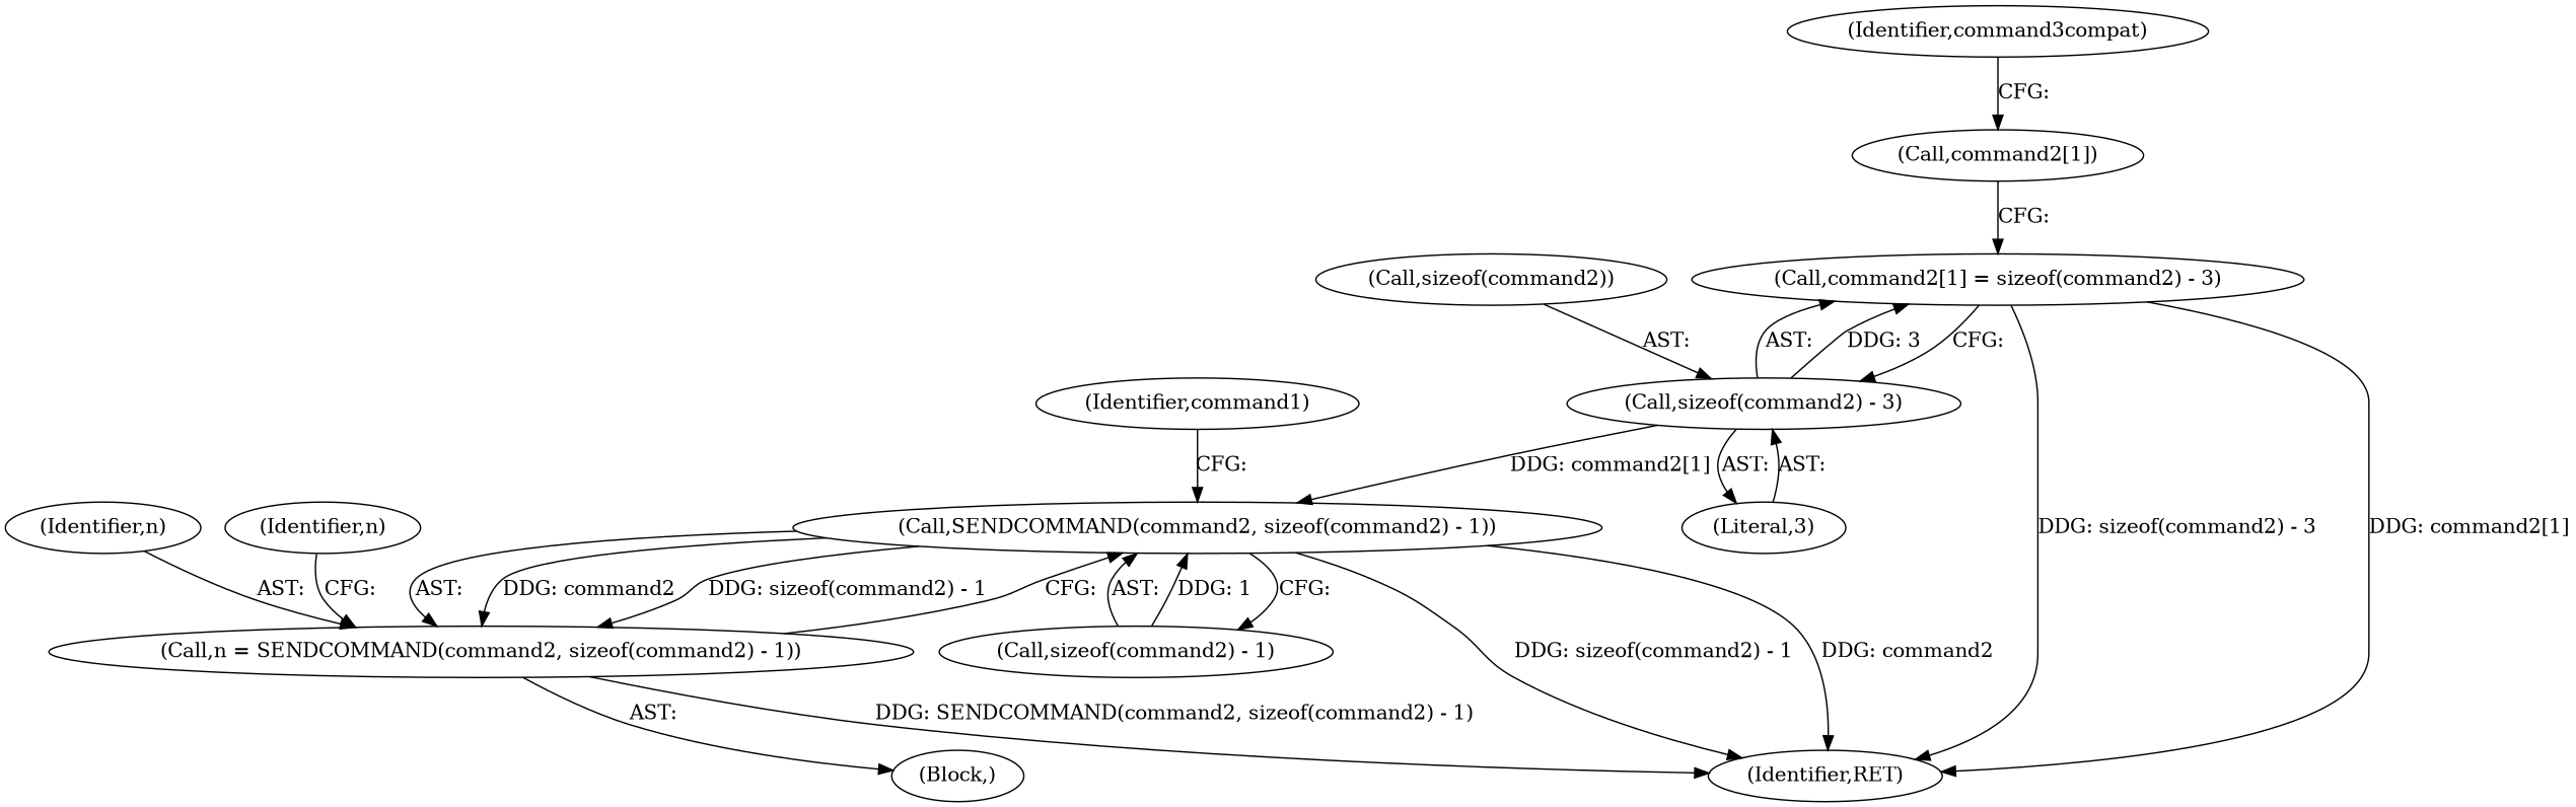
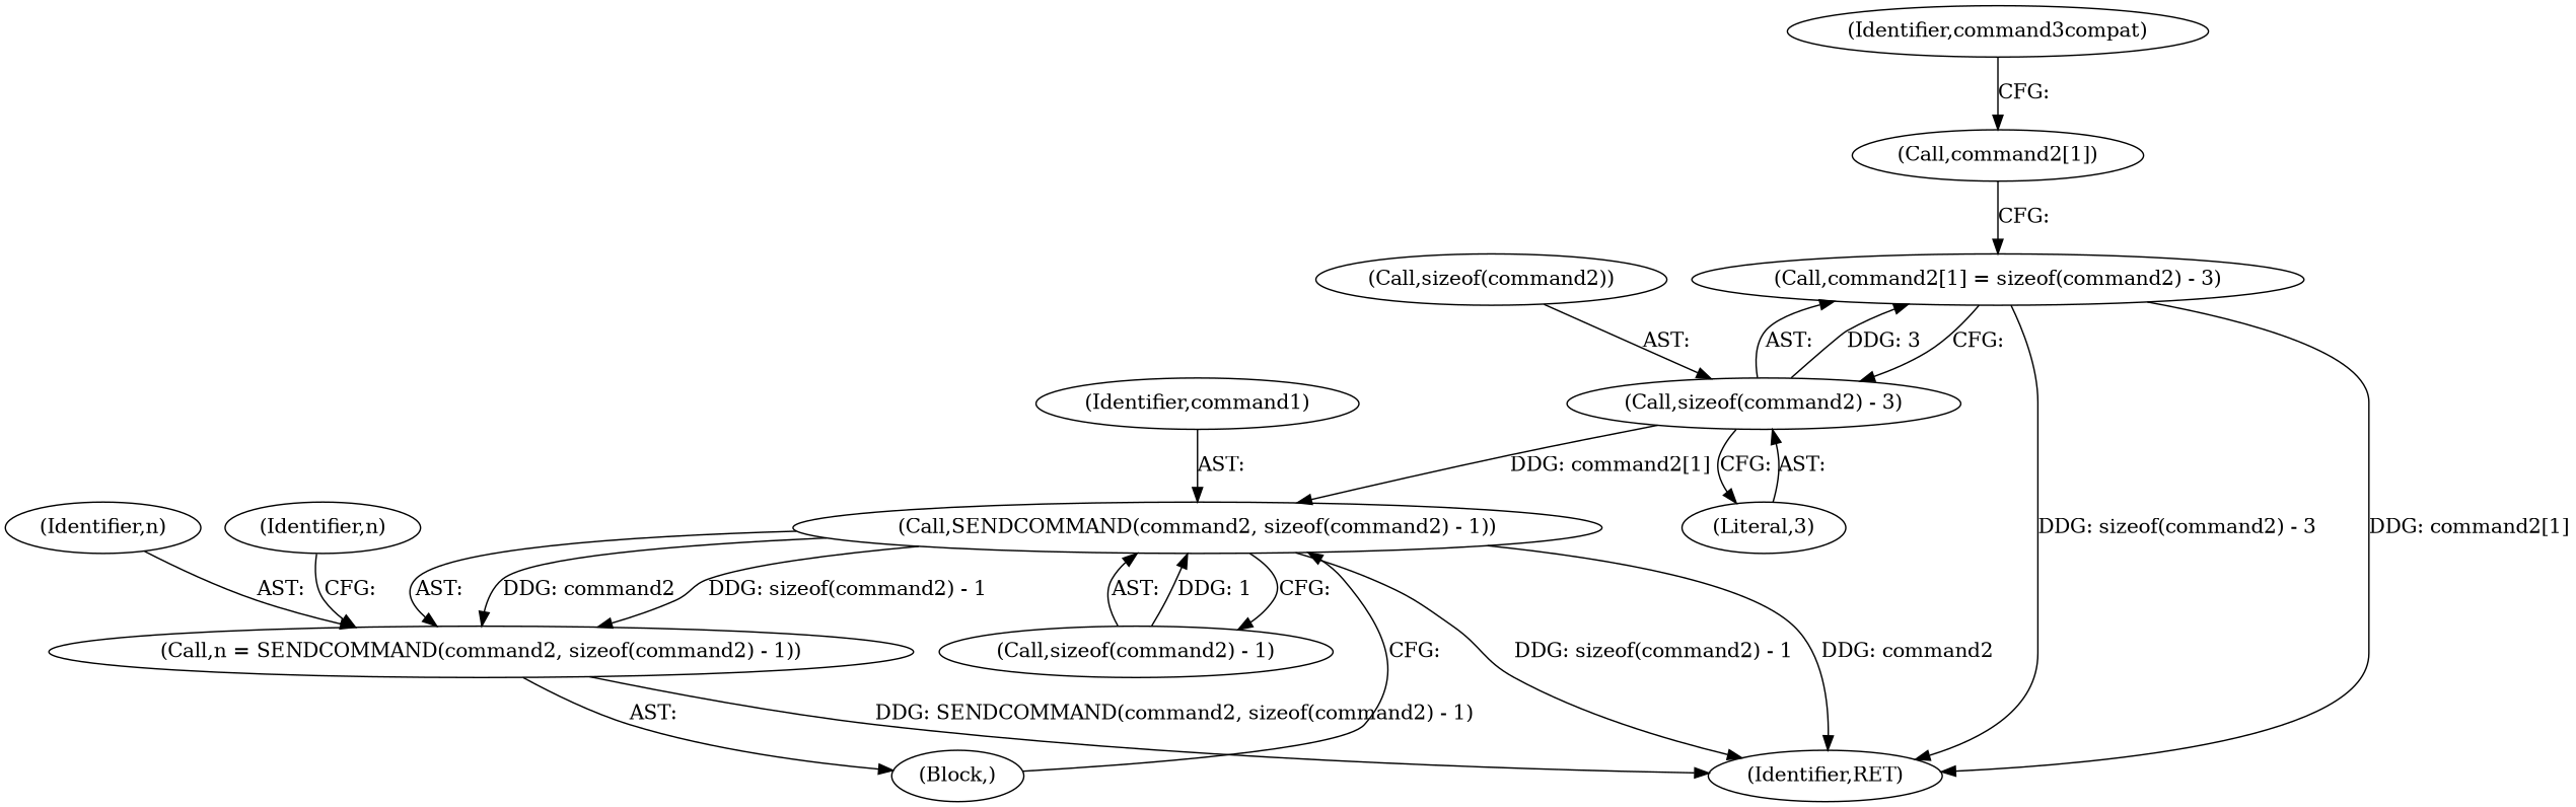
  digraph {
    n1 [label="(Call,command2[1] = sizeof(command2) - 3)"]
    n2 [label="(Call,sizeof(command2) - 3)"]
    n3 [label="(Identifier,RET)"]
    n4 [label="(Call,SENDCOMMAND(command2, sizeof(command2) - 1))"]
    n5 [label="(Literal,3)"]
    n6 [label="(Call,n = SENDCOMMAND(command2, sizeof(command2) - 1))"]
    n7 [label="(Call,sizeof(command2) - 1)"]
    n8 [label="(Block,)"]
    n9 [label="(Identifier,command1)"]
    n10 [label="(Call,sizeof(command2))"]
    n11 [label="(Identifier,n)"]
    n12 [label="(Identifier,n)"]
    n13 [label="(Identifier,command3compat)"]
    n14 [label="(Call,command2[1])"]
    n1 -> n2 [label="CFG: "]
    n1 -> n3 [label="DDG: sizeof(command2) - 3"]
    n1 -> n3 [label="DDG: command2[1]"]
    n2 -> n1 [label="AST: "]
    n2 -> n1 [label="DDG: 3"]
    n2 -> n4 [label="DDG: command2[1]"]
-   n2 -> n5 [label="AST: "]
+   n2 -> n5 [label="CFG: "]
    n4 -> n3 [label="DDG: sizeof(command2) - 1"]
    n4 -> n3 [label="DDG: command2"]
    n4 -> n6 [label="AST: "]
    n4 -> n6 [label="DDG: command2"]
    n4 -> n6 [label="DDG: sizeof(command2) - 1"]
    n4 -> n7 [label="CFG: "]
    n5 -> n2 [label="AST: "]
    n6 -> n3 [label="DDG: SENDCOMMAND(command2, sizeof(command2) - 1)"]
-   n6 -> n4 [label="CFG: "]
+   n8 -> n4 [label="CFG: "]
    n6 -> n8 [label="AST: "]
    n7 -> n4 [label="AST: "]
    n7 -> n4 [label="DDG: 1"]
-   n9 -> n4 [label="CFG: "]
+   n9 -> n4 [label="AST: "]
    n10 -> n2 [label="AST: "]
    n11 -> n6 [label="AST: "]
    n12 -> n6 [label="CFG: "]
    n13 -> n14 [label="CFG: "]
    n14 -> n1 [label="CFG: "]
  }
